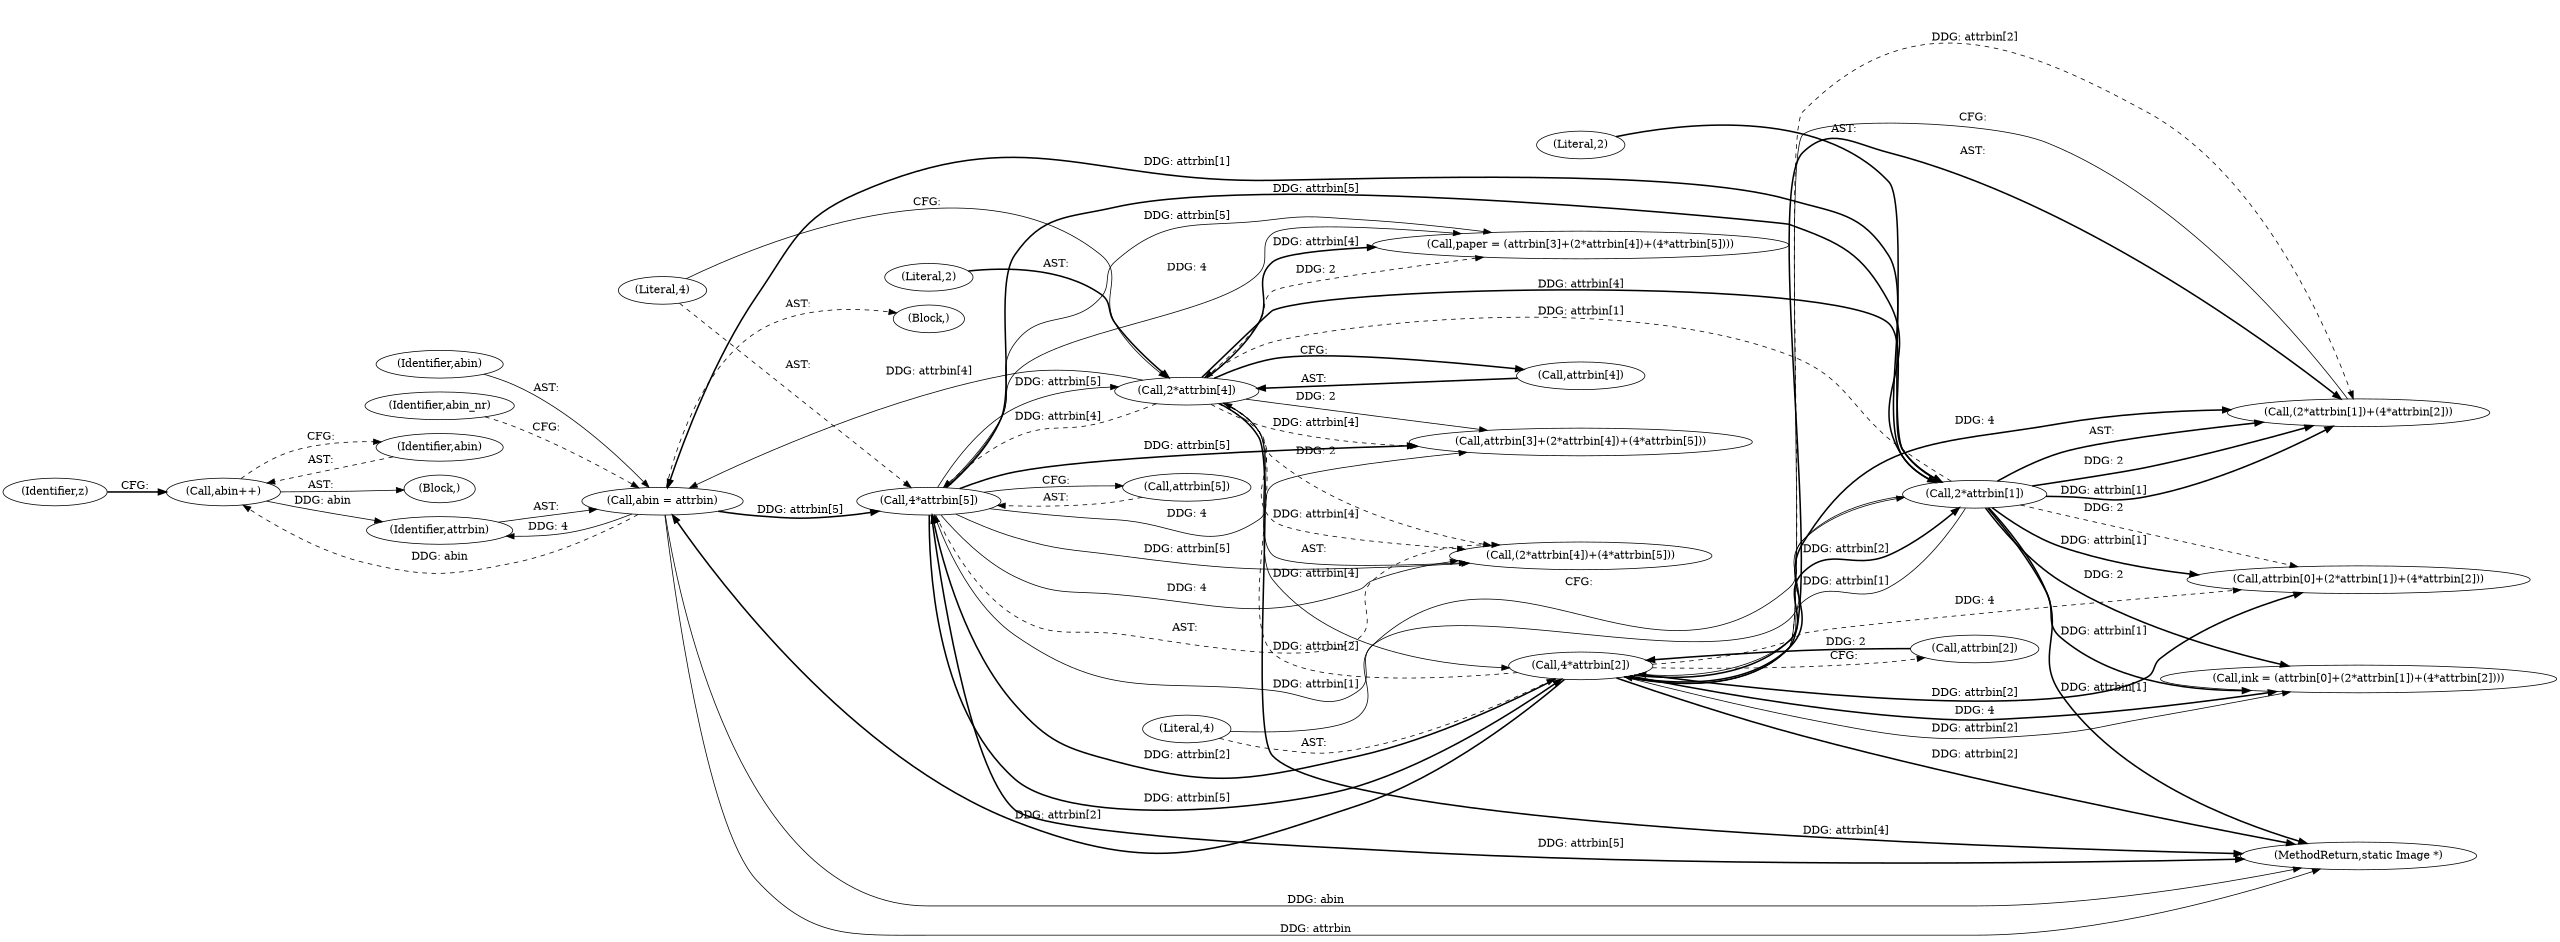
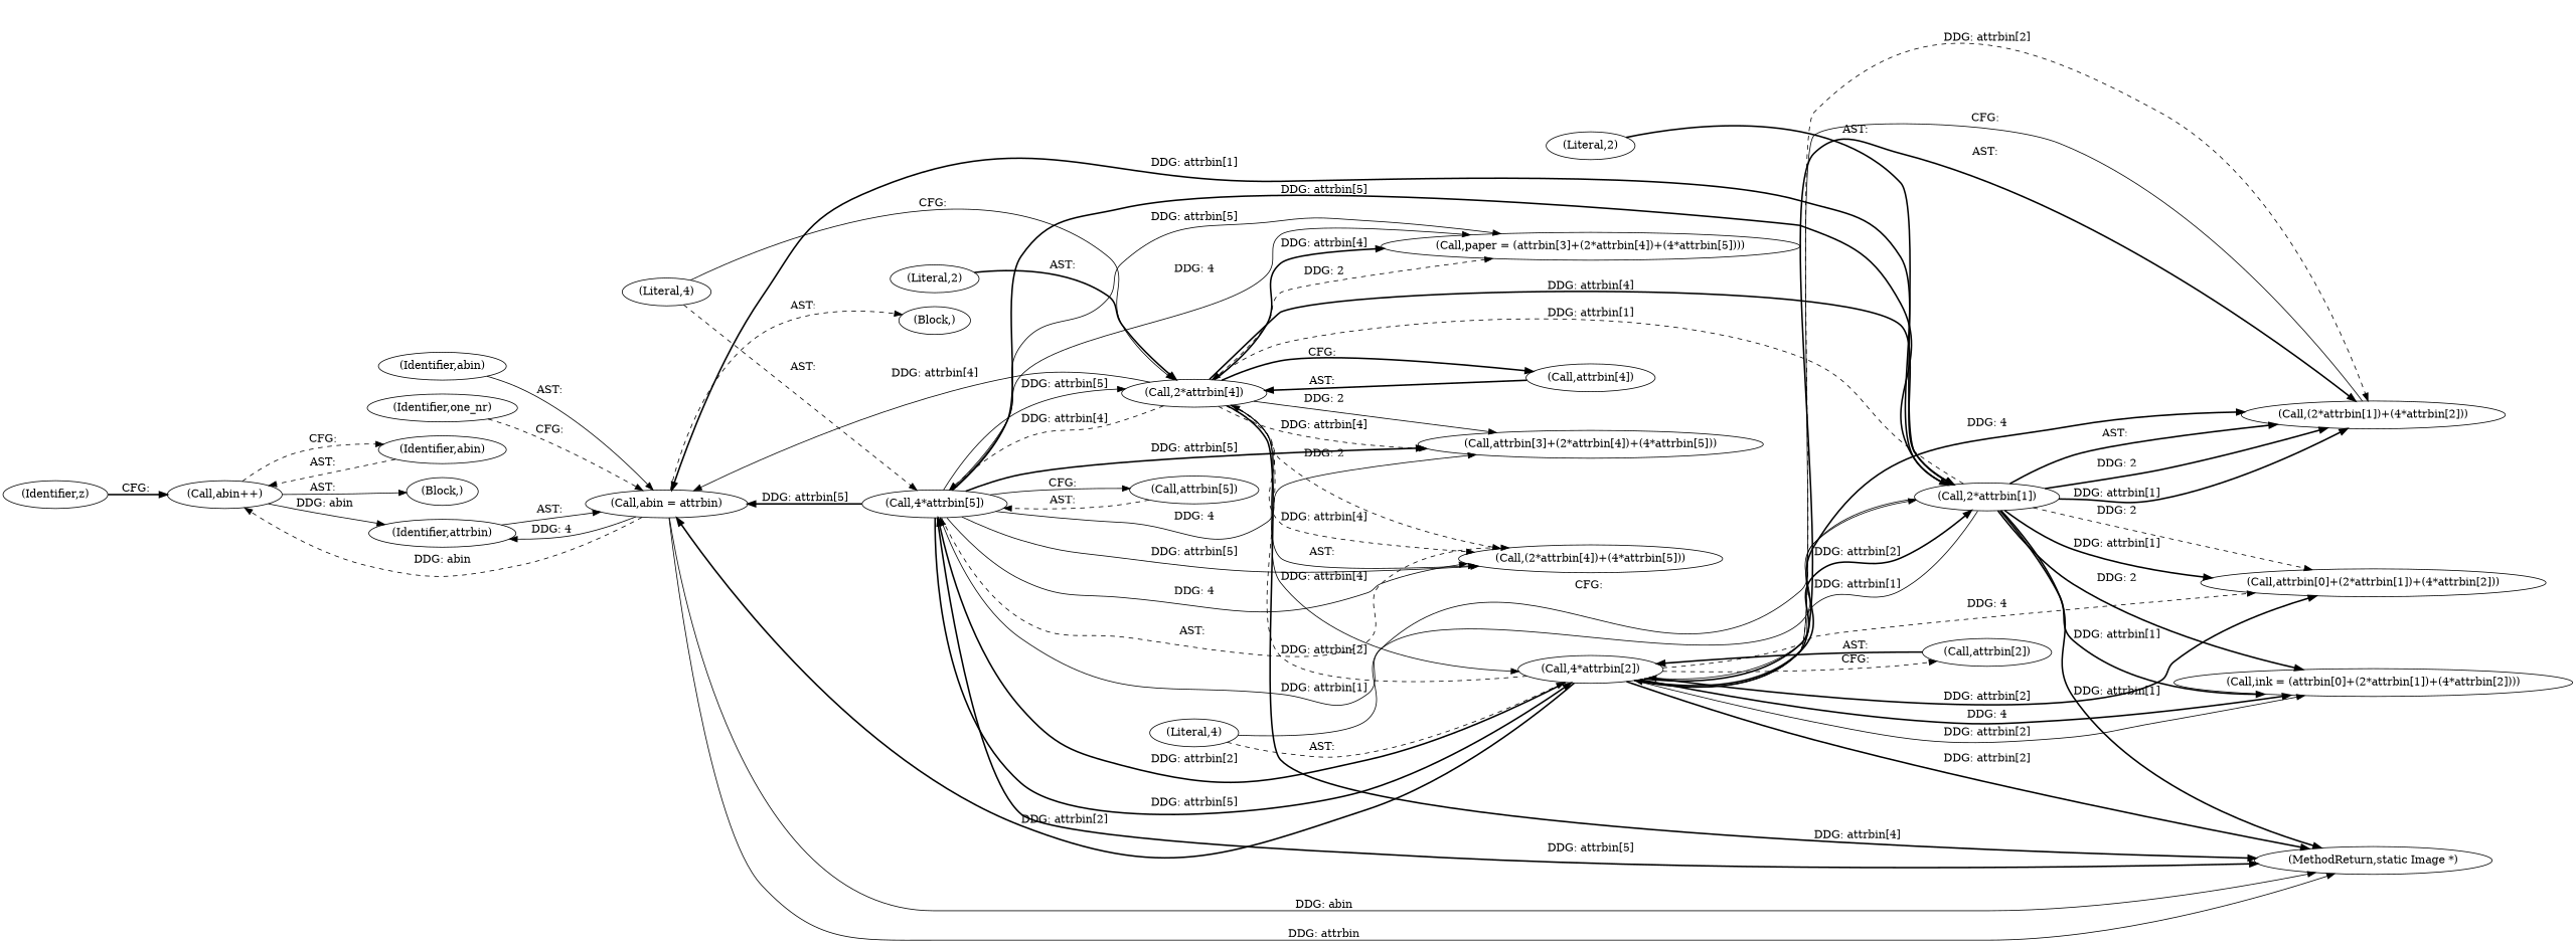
  digraph {
    rankdir=LR
    edge [style=bold]
    n1 [label="(Call,abin++)"]
    n2 [label="(Identifier,abin)"]
    n3 [label="(Block,)"]
    n4 [label="(Identifier,attrbin)"]
    n5 [label="(MethodReturn,static Image *)"]
    n6 [label="(Call,abin = attrbin)"]
    n7 [label="(Block,)"]
    n8 [label="(Call,4*attrbin[5])"]
    n9 [label="(Call,2*attrbin[4])"]
    n10 [label="(Call,4*attrbin[2])"]
    n11 [label="(Call,2*attrbin[1])"]
    n12 [label="(Call,attrbin[3]+(2*attrbin[4])+(4*attrbin[5]))"]
    n13 [label="(Call,paper = (attrbin[3]+(2*attrbin[4])+(4*attrbin[5])))"]
    n14 [label="(Call,attrbin[5])"]
    n15 [label="(Call,(2*attrbin[4])+(4*attrbin[5]))"]
    n16 [label="(Call,attrbin[4])"]
    n17 [label="(Call,attrbin[2])"]
    n18 [label="(Call,attrbin[0]+(2*attrbin[1])+(4*attrbin[2]))"]
    n19 [label="(Call,ink = (attrbin[0]+(2*attrbin[1])+(4*attrbin[2])))"]
    n20 [label="(Call,(2*attrbin[1])+(4*attrbin[2]))"]
    n21 [label="(Identifier,abin)"]
    n22 [label="(Literal,2)"]
    n23 [label="(Identifier,z)"]
    n24 [label="(Literal,4)"]
-   n25 [label="(Identifier,abin_nr)"]
+   n25 [label="(Identifier,one_nr)"]
    n26 [label="(Literal,4)"]
    n27 [label="(Literal,2)"]
    n1 -> n2 [label="CFG: " style=dashed]
    n1 -> n3 [label="AST: " style=solid]
    n1 -> n4 [label="DDG: abin" style=solid]
    n2 -> n1 [label="AST: " style=dashed]
    n4 -> n6 [label="AST: " style=solid]
    n6 -> n1 [label="DDG: abin" style=dashed]
    n6 -> n4 [label="DDG: 4" style=solid]
    n6 -> n5 [label="DDG: abin" style=solid]
    n6 -> n5 [label="DDG: attrbin" style=solid]
    n6 -> n7 [label="AST: " style=dashed]
    n8 -> n5 [label="DDG: attrbin[5]"]
-   n6 -> n8 [label="DDG: attrbin[5]"]
+   n8 -> n6 [label="DDG: attrbin[5]"]
    n8 -> n9 [label="DDG: attrbin[5]" style=solid]
    n8 -> n10 [label="DDG: attrbin[5]"]
    n8 -> n11 [label="DDG: attrbin[5]"]
    n8 -> n12 [label="DDG: 4" style=solid]
    n8 -> n12 [label="DDG: attrbin[5]"]
    n8 -> n13 [label="DDG: 4" style=solid]
    n8 -> n13 [label="DDG: attrbin[5]" style=solid]
    n8 -> n14 [label="CFG: " style=solid]
    n8 -> n15 [label="AST: " style=dashed]
    n8 -> n15 [label="DDG: 4" style=solid]
    n8 -> n15 [label="DDG: attrbin[5]" style=solid]
    n9 -> n5 [label="DDG: attrbin[4]"]
    n9 -> n6 [label="DDG: attrbin[4]" style=solid]
    n9 -> n8 [label="DDG: attrbin[4]" style=dashed]
    n9 -> n10 [label="DDG: attrbin[4]" style=solid]
    n9 -> n11 [label="DDG: attrbin[4]"]
    n9 -> n12 [label="DDG: 2" style=solid]
    n9 -> n12 [label="DDG: attrbin[4]" style=dashed]
    n9 -> n13 [label="DDG: 2" style=dashed]
    n9 -> n13 [label="DDG: attrbin[4]"]
    n9 -> n15 [label="AST: " style=solid]
    n9 -> n15 [label="DDG: 2" style=dashed]
    n9 -> n15 [label="DDG: attrbin[4]" style=dashed]
    n9 -> n16 [label="CFG: "]
    n10 -> n5 [label="DDG: attrbin[2]"]
    n10 -> n6 [label="DDG: attrbin[2]"]
    n10 -> n8 [label="DDG: attrbin[2]"]
    n10 -> n9 [label="DDG: attrbin[2]" style=dashed]
    n10 -> n11 [label="DDG: attrbin[2]"]
    n10 -> n17 [label="CFG: " style=dashed]
    n10 -> n18 [label="DDG: 4" style=dashed]
    n10 -> n18 [label="DDG: attrbin[2]"]
    n10 -> n19 [label="DDG: 4"]
    n10 -> n19 [label="DDG: attrbin[2]" style=solid]
    n10 -> n20 [label="AST: "]
    n10 -> n20 [label="DDG: 4"]
    n10 -> n20 [label="DDG: attrbin[2]" style=dashed]
    n11 -> n5 [label="DDG: attrbin[1]"]
    n11 -> n6 [label="DDG: attrbin[1]"]
    n11 -> n8 [label="DDG: attrbin[1]" style=solid]
    n11 -> n9 [label="DDG: attrbin[1]" style=dashed]
    n11 -> n10 [label="DDG: attrbin[1]" style=solid]
    n11 -> n18 [label="DDG: 2" style=dashed]
    n11 -> n18 [label="DDG: attrbin[1]"]
    n11 -> n19 [label="DDG: 2"]
    n11 -> n19 [label="DDG: attrbin[1]"]
    n11 -> n20 [label="AST: "]
    n11 -> n20 [label="DDG: 2"]
    n11 -> n20 [label="DDG: attrbin[1]"]
    n14 -> n8 [label="AST: " style=dashed]
    n16 -> n9 [label="AST: "]
-   n17 -> n10 [label="DDG: 2"]
+   n17 -> n10 [label="AST: "]
    n20 -> n10 [label="CFG: " style=solid]
    n21 -> n6 [label="AST: " style=solid]
    n22 -> n11 [label="AST: "]
    n23 -> n1 [label="CFG: "]
    n24 -> n10 [label="AST: " style=dashed]
    n24 -> n11 [label="CFG: " style=solid]
    n25 -> n6 [label="CFG: " style=dashed]
    n26 -> n8 [label="AST: " style=dashed]
    n26 -> n9 [label="CFG: " style=solid]
    n27 -> n9 [label="AST: "]
  }
